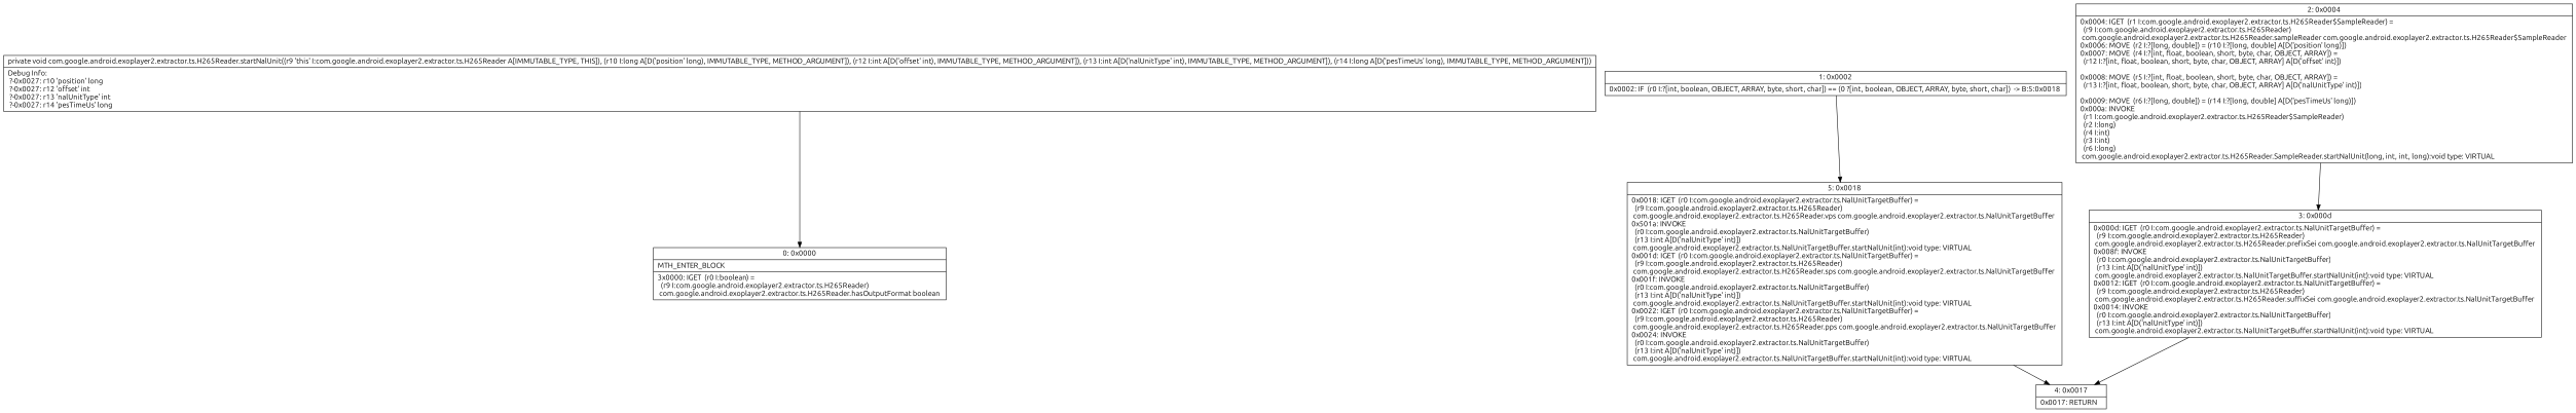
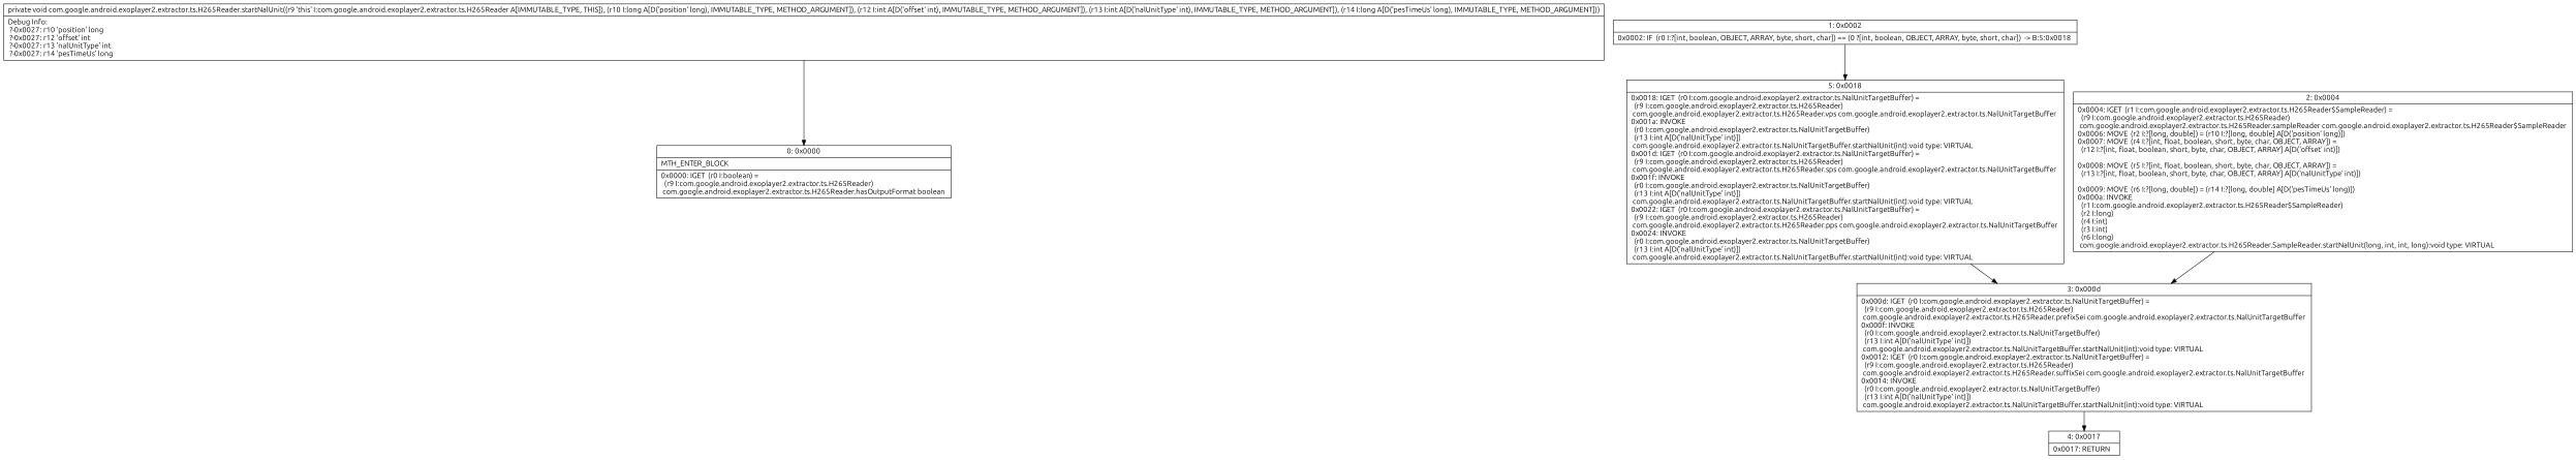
  digraph {
    fontname=Ubuntu
    node [fontname=Ubuntu shape=record]
    edge [fontname=Ubuntu]
-   n1 [label="{0\:\ 0x0000|MTH_ENTER_BLOCK\l|3x0000: IGET  (r0 I:boolean) = \l  (r9 I:com.google.android.exoplayer2.extractor.ts.H265Reader)\l com.google.android.exoplayer2.extractor.ts.H265Reader.hasOutputFormat boolean \l}"]
+   n1 [label="{0\:\ 0x0000|MTH_ENTER_BLOCK\l|0x0000: IGET  (r0 I:boolean) = \l  (r9 I:com.google.android.exoplayer2.extractor.ts.H265Reader)\l com.google.android.exoplayer2.extractor.ts.H265Reader.hasOutputFormat boolean \l}"]
    n2 [label="{1\:\ 0x0002|0x0002: IF  (r0 I:?[int, boolean, OBJECT, ARRAY, byte, short, char]) == (0 ?[int, boolean, OBJECT, ARRAY, byte, short, char])  \-\> B:5:0x0018 \l}"]
-   n3 [label="{5\:\ 0x0018|0x0018: IGET  (r0 I:com.google.android.exoplayer2.extractor.ts.NalUnitTargetBuffer) = \l  (r9 I:com.google.android.exoplayer2.extractor.ts.H265Reader)\l com.google.android.exoplayer2.extractor.ts.H265Reader.vps com.google.android.exoplayer2.extractor.ts.NalUnitTargetBuffer \l0x501a: INVOKE  \l  (r0 I:com.google.android.exoplayer2.extractor.ts.NalUnitTargetBuffer)\l  (r13 I:int A[D('nalUnitType' int)])\l com.google.android.exoplayer2.extractor.ts.NalUnitTargetBuffer.startNalUnit(int):void type: VIRTUAL \l0x001d: IGET  (r0 I:com.google.android.exoplayer2.extractor.ts.NalUnitTargetBuffer) = \l  (r9 I:com.google.android.exoplayer2.extractor.ts.H265Reader)\l com.google.android.exoplayer2.extractor.ts.H265Reader.sps com.google.android.exoplayer2.extractor.ts.NalUnitTargetBuffer \l0x001f: INVOKE  \l  (r0 I:com.google.android.exoplayer2.extractor.ts.NalUnitTargetBuffer)\l  (r13 I:int A[D('nalUnitType' int)])\l com.google.android.exoplayer2.extractor.ts.NalUnitTargetBuffer.startNalUnit(int):void type: VIRTUAL \l0x0022: IGET  (r0 I:com.google.android.exoplayer2.extractor.ts.NalUnitTargetBuffer) = \l  (r9 I:com.google.android.exoplayer2.extractor.ts.H265Reader)\l com.google.android.exoplayer2.extractor.ts.H265Reader.pps com.google.android.exoplayer2.extractor.ts.NalUnitTargetBuffer \l0x0024: INVOKE  \l  (r0 I:com.google.android.exoplayer2.extractor.ts.NalUnitTargetBuffer)\l  (r13 I:int A[D('nalUnitType' int)])\l com.google.android.exoplayer2.extractor.ts.NalUnitTargetBuffer.startNalUnit(int):void type: VIRTUAL \l}"]
+   n3 [label="{5\:\ 0x0018|0x0018: IGET  (r0 I:com.google.android.exoplayer2.extractor.ts.NalUnitTargetBuffer) = \l  (r9 I:com.google.android.exoplayer2.extractor.ts.H265Reader)\l com.google.android.exoplayer2.extractor.ts.H265Reader.vps com.google.android.exoplayer2.extractor.ts.NalUnitTargetBuffer \l0x001a: INVOKE  \l  (r0 I:com.google.android.exoplayer2.extractor.ts.NalUnitTargetBuffer)\l  (r13 I:int A[D('nalUnitType' int)])\l com.google.android.exoplayer2.extractor.ts.NalUnitTargetBuffer.startNalUnit(int):void type: VIRTUAL \l0x001d: IGET  (r0 I:com.google.android.exoplayer2.extractor.ts.NalUnitTargetBuffer) = \l  (r9 I:com.google.android.exoplayer2.extractor.ts.H265Reader)\l com.google.android.exoplayer2.extractor.ts.H265Reader.sps com.google.android.exoplayer2.extractor.ts.NalUnitTargetBuffer \l0x001f: INVOKE  \l  (r0 I:com.google.android.exoplayer2.extractor.ts.NalUnitTargetBuffer)\l  (r13 I:int A[D('nalUnitType' int)])\l com.google.android.exoplayer2.extractor.ts.NalUnitTargetBuffer.startNalUnit(int):void type: VIRTUAL \l0x0022: IGET  (r0 I:com.google.android.exoplayer2.extractor.ts.NalUnitTargetBuffer) = \l  (r9 I:com.google.android.exoplayer2.extractor.ts.H265Reader)\l com.google.android.exoplayer2.extractor.ts.H265Reader.pps com.google.android.exoplayer2.extractor.ts.NalUnitTargetBuffer \l0x0024: INVOKE  \l  (r0 I:com.google.android.exoplayer2.extractor.ts.NalUnitTargetBuffer)\l  (r13 I:int A[D('nalUnitType' int)])\l com.google.android.exoplayer2.extractor.ts.NalUnitTargetBuffer.startNalUnit(int):void type: VIRTUAL \l}"]
    n4 [label="{2\:\ 0x0004|0x0004: IGET  (r1 I:com.google.android.exoplayer2.extractor.ts.H265Reader$SampleReader) = \l  (r9 I:com.google.android.exoplayer2.extractor.ts.H265Reader)\l com.google.android.exoplayer2.extractor.ts.H265Reader.sampleReader com.google.android.exoplayer2.extractor.ts.H265Reader$SampleReader \l0x0006: MOVE  (r2 I:?[long, double]) = (r10 I:?[long, double] A[D('position' long)]) \l0x0007: MOVE  (r4 I:?[int, float, boolean, short, byte, char, OBJECT, ARRAY]) = \l  (r12 I:?[int, float, boolean, short, byte, char, OBJECT, ARRAY] A[D('offset' int)])\l \l0x0008: MOVE  (r5 I:?[int, float, boolean, short, byte, char, OBJECT, ARRAY]) = \l  (r13 I:?[int, float, boolean, short, byte, char, OBJECT, ARRAY] A[D('nalUnitType' int)])\l \l0x0009: MOVE  (r6 I:?[long, double]) = (r14 I:?[long, double] A[D('pesTimeUs' long)]) \l0x000a: INVOKE  \l  (r1 I:com.google.android.exoplayer2.extractor.ts.H265Reader$SampleReader)\l  (r2 I:long)\l  (r4 I:int)\l  (r3 I:int)\l  (r6 I:long)\l com.google.android.exoplayer2.extractor.ts.H265Reader.SampleReader.startNalUnit(long, int, int, long):void type: VIRTUAL \l}"]
-   n5 [label="{3\:\ 0x000d|0x000d: IGET  (r0 I:com.google.android.exoplayer2.extractor.ts.NalUnitTargetBuffer) = \l  (r9 I:com.google.android.exoplayer2.extractor.ts.H265Reader)\l com.google.android.exoplayer2.extractor.ts.H265Reader.prefixSei com.google.android.exoplayer2.extractor.ts.NalUnitTargetBuffer \l0x008f: INVOKE  \l  (r0 I:com.google.android.exoplayer2.extractor.ts.NalUnitTargetBuffer)\l  (r13 I:int A[D('nalUnitType' int)])\l com.google.android.exoplayer2.extractor.ts.NalUnitTargetBuffer.startNalUnit(int):void type: VIRTUAL \l0x0012: IGET  (r0 I:com.google.android.exoplayer2.extractor.ts.NalUnitTargetBuffer) = \l  (r9 I:com.google.android.exoplayer2.extractor.ts.H265Reader)\l com.google.android.exoplayer2.extractor.ts.H265Reader.suffixSei com.google.android.exoplayer2.extractor.ts.NalUnitTargetBuffer \l0x0014: INVOKE  \l  (r0 I:com.google.android.exoplayer2.extractor.ts.NalUnitTargetBuffer)\l  (r13 I:int A[D('nalUnitType' int)])\l com.google.android.exoplayer2.extractor.ts.NalUnitTargetBuffer.startNalUnit(int):void type: VIRTUAL \l}"]
+   n5 [label="{3\:\ 0x000d|0x000d: IGET  (r0 I:com.google.android.exoplayer2.extractor.ts.NalUnitTargetBuffer) = \l  (r9 I:com.google.android.exoplayer2.extractor.ts.H265Reader)\l com.google.android.exoplayer2.extractor.ts.H265Reader.prefixSei com.google.android.exoplayer2.extractor.ts.NalUnitTargetBuffer \l0x000f: INVOKE  \l  (r0 I:com.google.android.exoplayer2.extractor.ts.NalUnitTargetBuffer)\l  (r13 I:int A[D('nalUnitType' int)])\l com.google.android.exoplayer2.extractor.ts.NalUnitTargetBuffer.startNalUnit(int):void type: VIRTUAL \l0x0012: IGET  (r0 I:com.google.android.exoplayer2.extractor.ts.NalUnitTargetBuffer) = \l  (r9 I:com.google.android.exoplayer2.extractor.ts.H265Reader)\l com.google.android.exoplayer2.extractor.ts.H265Reader.suffixSei com.google.android.exoplayer2.extractor.ts.NalUnitTargetBuffer \l0x0014: INVOKE  \l  (r0 I:com.google.android.exoplayer2.extractor.ts.NalUnitTargetBuffer)\l  (r13 I:int A[D('nalUnitType' int)])\l com.google.android.exoplayer2.extractor.ts.NalUnitTargetBuffer.startNalUnit(int):void type: VIRTUAL \l}"]
    n6 [label="{4\:\ 0x0017|0x0017: RETURN   \l}"]
    n7 [label="{private void com.google.android.exoplayer2.extractor.ts.H265Reader.startNalUnit((r9 'this' I:com.google.android.exoplayer2.extractor.ts.H265Reader A[IMMUTABLE_TYPE, THIS]), (r10 I:long A[D('position' long), IMMUTABLE_TYPE, METHOD_ARGUMENT]), (r12 I:int A[D('offset' int), IMMUTABLE_TYPE, METHOD_ARGUMENT]), (r13 I:int A[D('nalUnitType' int), IMMUTABLE_TYPE, METHOD_ARGUMENT]), (r14 I:long A[D('pesTimeUs' long), IMMUTABLE_TYPE, METHOD_ARGUMENT]))  | Debug Info:\l  ?\-0x0027: r10 'position' long\l  ?\-0x0027: r12 'offset' int\l  ?\-0x0027: r13 'nalUnitType' int\l  ?\-0x0027: r14 'pesTimeUs' long\l}"]
    n2 -> n3
-   n3 -> n6
+   n3 -> n5
    n4 -> n5
    n5 -> n6
    n7 -> n1
  }
